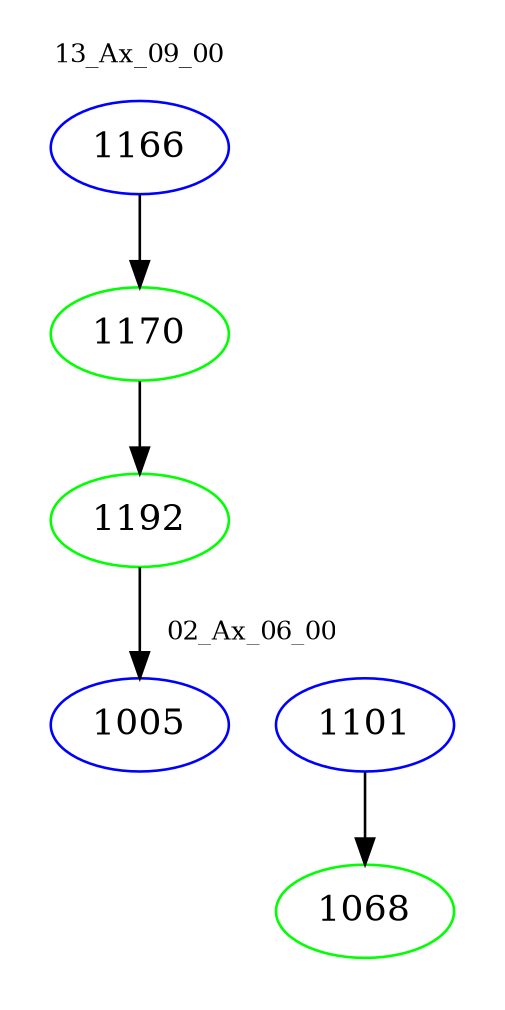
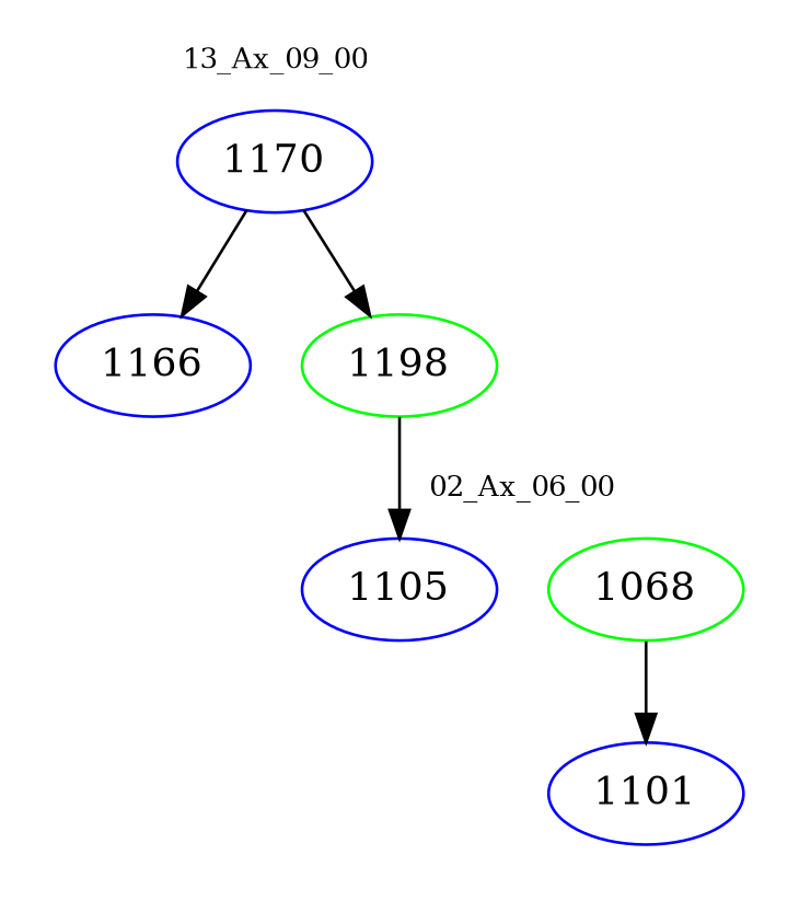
  digraph {
    node [color=blue]
    edge [color=black]
-   n1 [color=green label=1170]
+   n1 [label=1170]
    n2 [label=1166]
-   n3 [color=green label=1192]
+   n3 [color=green label=1198]
    n4 [label=1101]
    n5 [color=green label=1068]
-   n6 [label=1005]
+   n6 [label=1105]
    subgraph cluster_1 {
      color=white
      fontsize=10
      label="13_Ax_09_00"
      n1
      n2
      n3
    }
    subgraph cluster_2 {
      color=white
      fontsize=10
      label="02_Ax_06_00"
      n4
      n5
      n6
    }
-   n2 -> n1
+   n1 -> n2
    n1 -> n3
    n3 -> n6
-   n4 -> n5
+   n5 -> n4
  }
